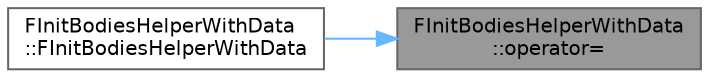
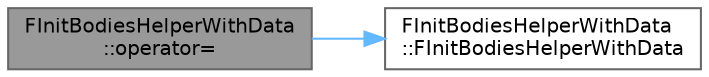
  digraph {
    rankdir=LR
    node [fontname=Helvetica fontsize=10 shape=box style=filled]
    n1 [color=gray40 fillcolor=grey60 fontcolor=black height=0.2 label="FInitBodiesHelperWithData\l::operator=" width=0.4]
    n2 [color=grey40 fillcolor=white height=0.2 label="FInitBodiesHelperWithData\l::FInitBodiesHelperWithData" width=0.4]
-   n2 -> n1 [color=steelblue1 fontname=Helvetica fontsize=10 labelfontname=Helvetica labelfontsize=10 style=solid]
+   n1 -> n2 [color=steelblue1 fontname=Helvetica fontsize=10 labelfontname=Helvetica labelfontsize=10 style=solid]
  }
